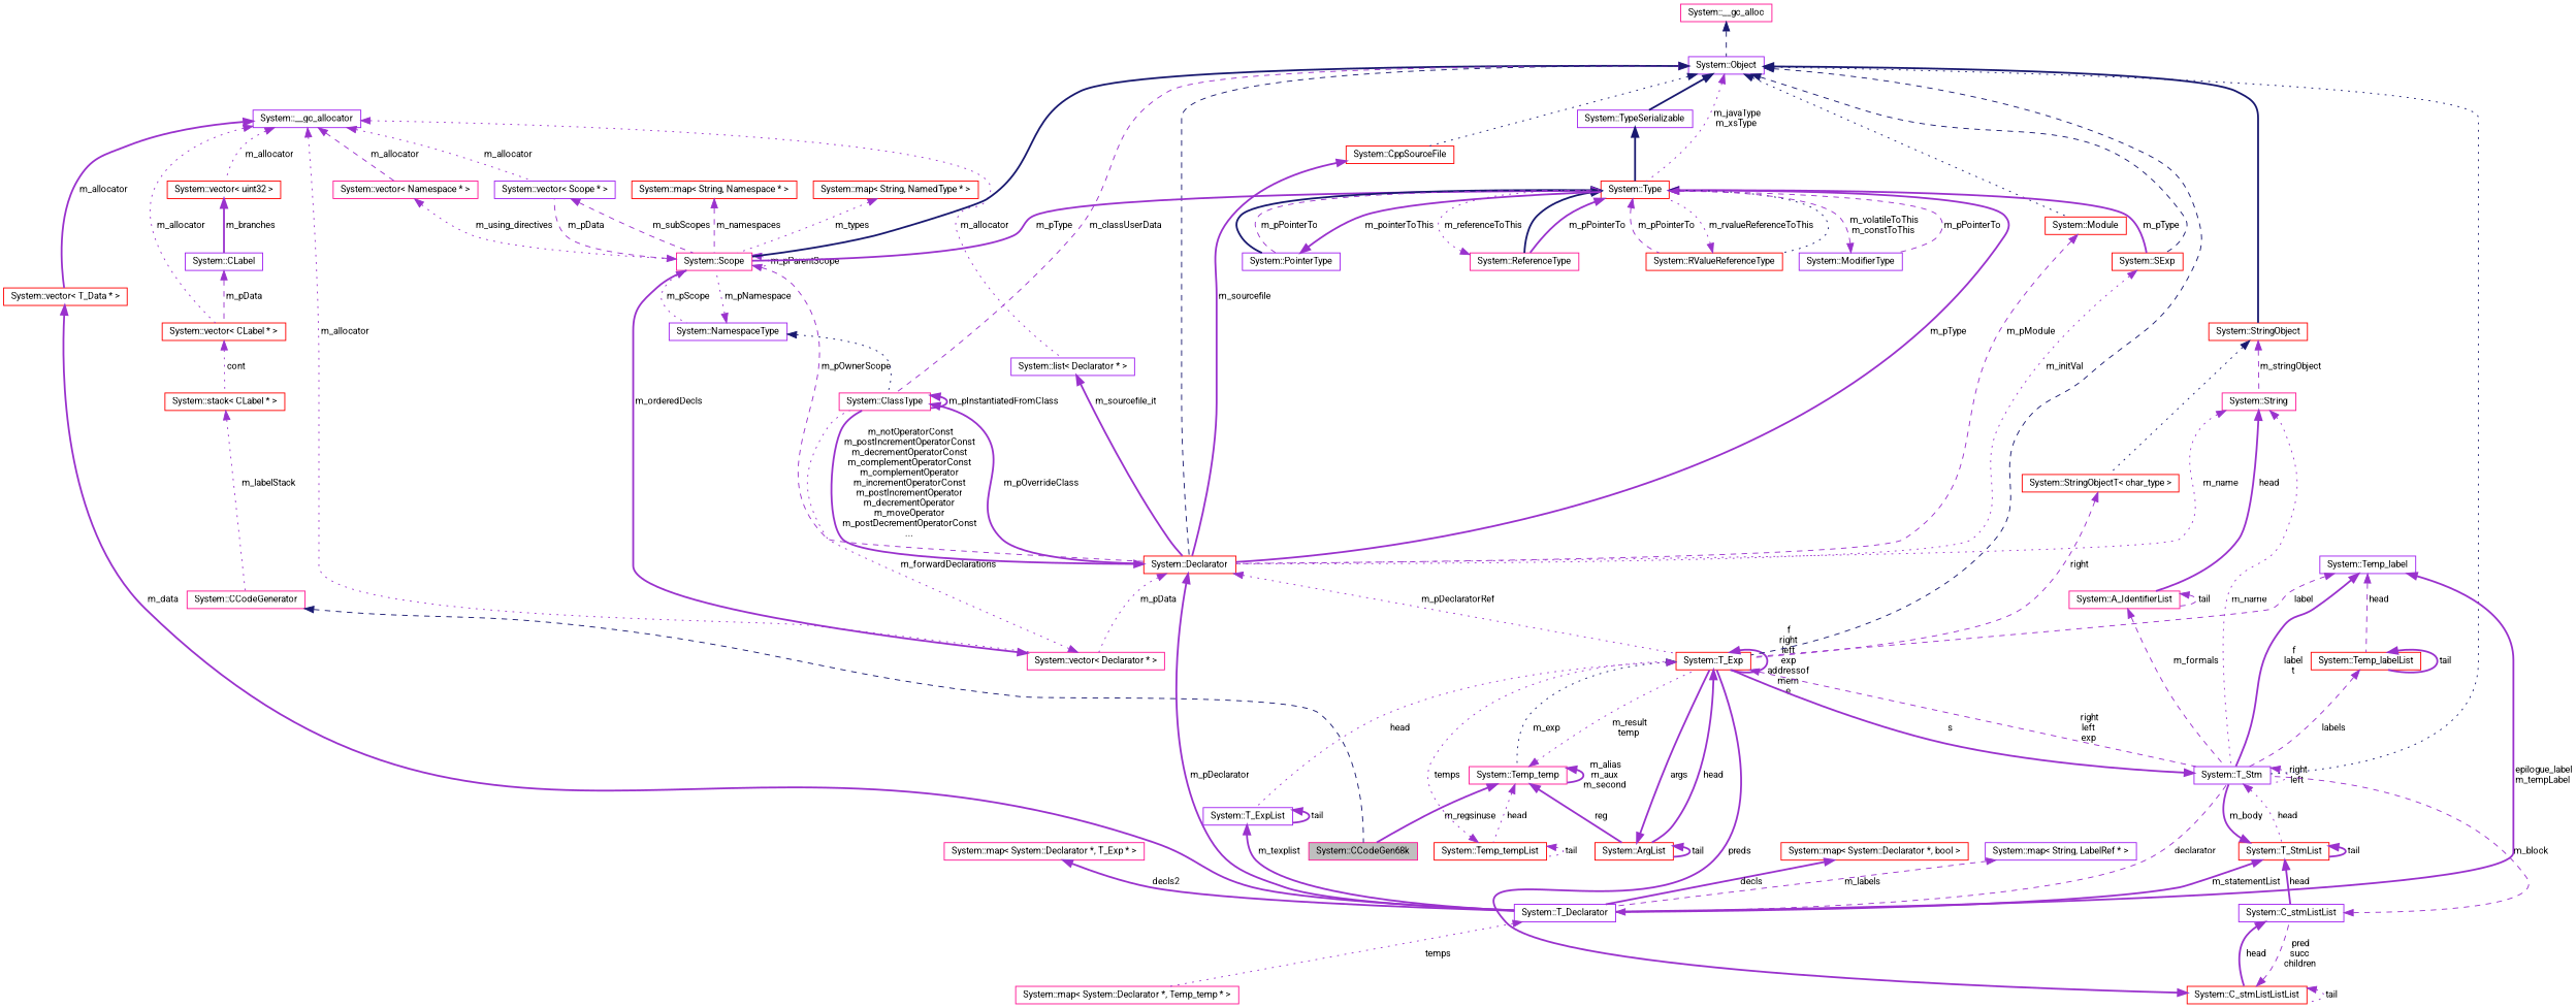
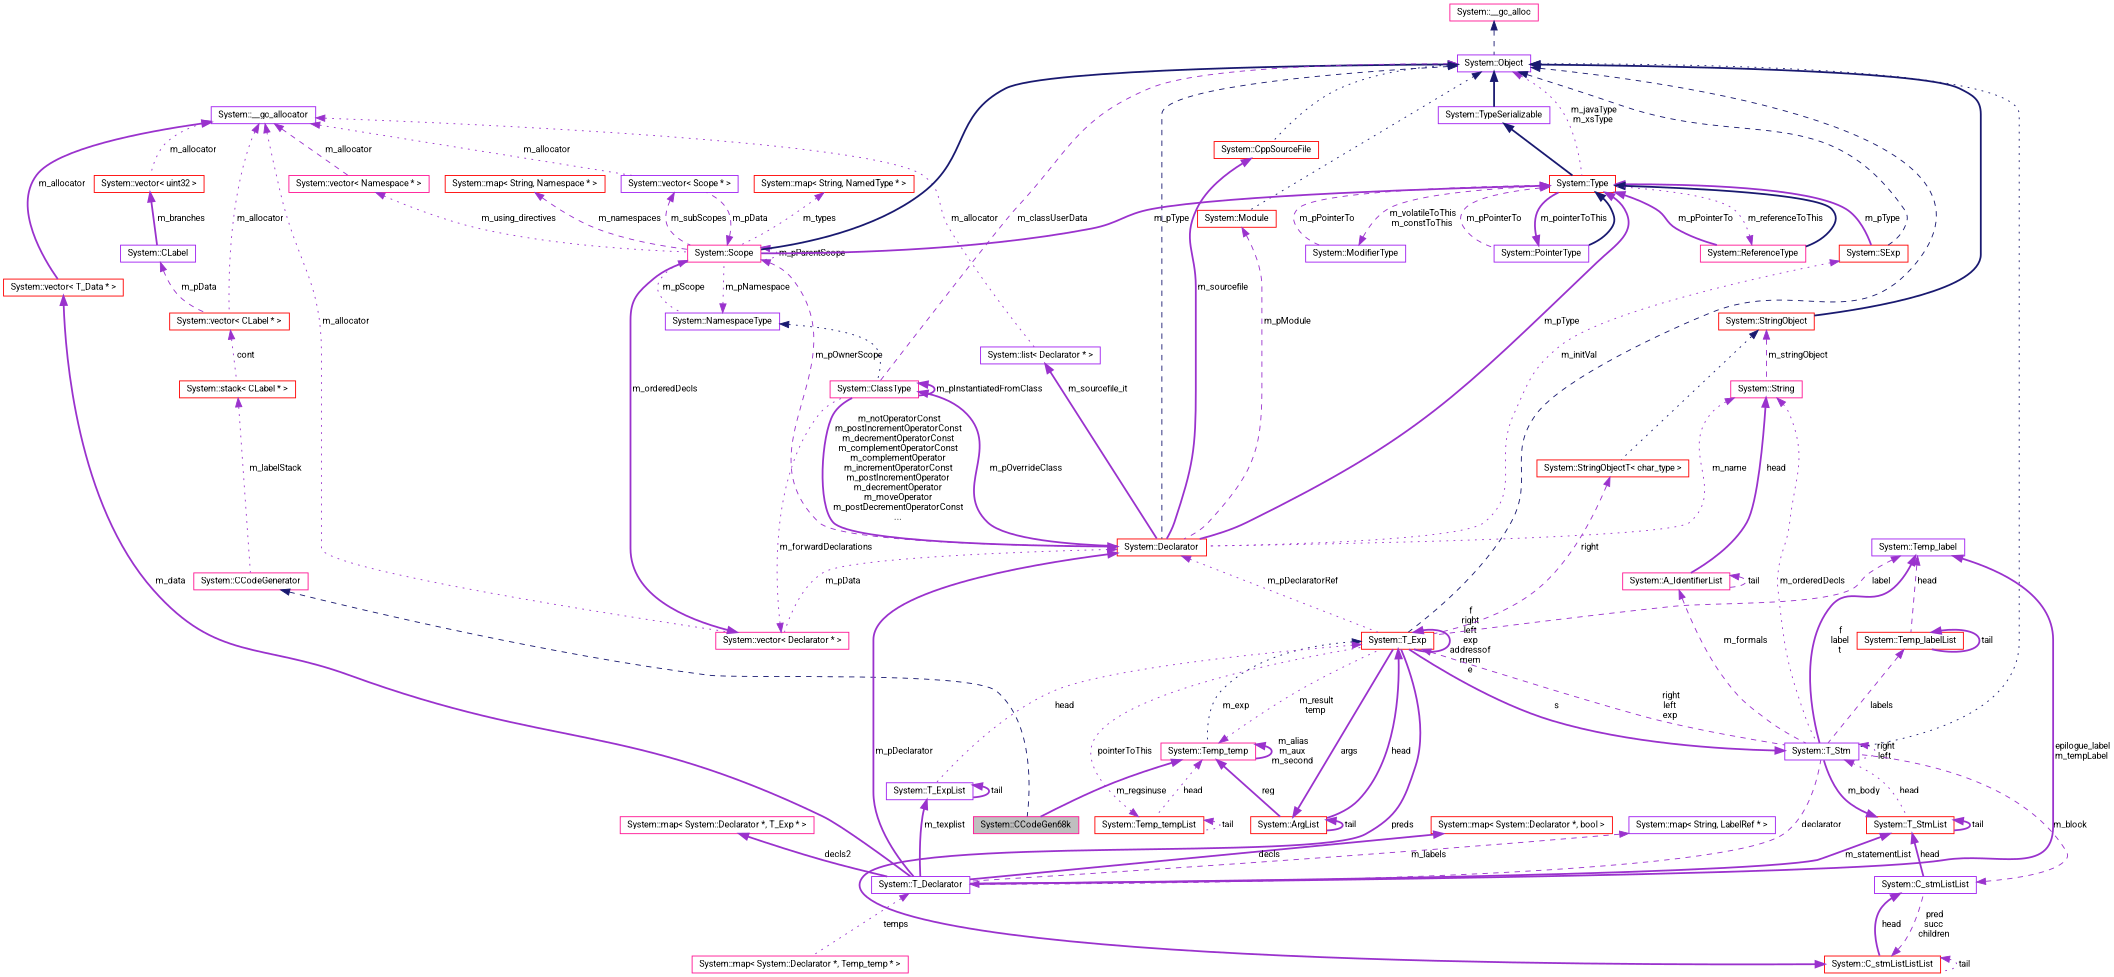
  digraph {
    fontname=Roboto
    node [color=red fillcolor=white fontname=Roboto fontsize=10 shape=record style=filled]
    edge [color=darkorchid3 dir=back fontname=Roboto fontsize=10 labelfontname=Helvetica labelfontsize=10 style=bold]
    n1 [color=deeppink fillcolor=grey75 fontcolor=black height=0.2 label="System::CCodeGen68k" width=0.4]
    n2 [color=deeppink height=0.2 label="System::CCodeGenerator" width=0.4]
    n3 [height=0.2 label="System::stack\< CLabel * \>" width=0.4]
    n4 [height=0.2 label="System::vector\< CLabel * \>" width=0.4]
    n5 [color=purple height=0.2 label="System::__gc_allocator" width=0.4]
    n6 [height=0.2 label="System::vector\< uint32 \>" width=0.4]
    n7 [color=purple height=0.2 label="System::vector\< Scope * \>" width=0.4]
    n8 [color=deeppink height=0.2 label="System::vector\< Namespace * \>" width=0.4]
    n9 [color=deeppink height=0.2 label="System::vector\< Declarator * \>" width=0.4]
    n10 [color=purple height=0.2 label="System::list\< Declarator * \>" width=0.4]
    n11 [height=0.2 label="System::vector\< T_Data * \>" width=0.4]
    n12 [color=purple height=0.2 label="System::CLabel" width=0.4]
    n13 [color=deeppink height=0.2 label="System::Scope" width=0.4]
    n14 [color=deeppink height=0.2 label="System::ClassType" width=0.4]
    n15 [height=0.2 label="System::Declarator" width=0.4]
    n16 [color=purple height=0.2 label="System::T_Declarator" width=0.4]
    n17 [color=deeppink height=0.2 label="System::Temp_temp" width=0.4]
    n18 [height=0.2 label="System::T_Exp" width=0.4]
    n19 [height=0.2 label="System::Temp_tempList" width=0.4]
    n20 [height=0.2 label="System::ArgList" width=0.4]
    n21 [color=purple height=0.2 label="System::T_Stm" width=0.4]
    n22 [color=purple height=0.2 label="System::T_ExpList" width=0.4]
    n23 [height=0.2 label="System::T_StmList" width=0.4]
    n24 [color=purple height=0.2 label="System::Object" width=0.4]
    n25 [height=0.2 label="System::Type" width=0.4]
    n26 [color=purple height=0.2 label="System::TypeSerializable" width=0.4]
    n27 [height=0.2 label="System::SExp" width=0.4]
    n28 [height=0.2 label="System::CppSourceFile" width=0.4]
    n29 [height=0.2 label="System::StringObject" width=0.4]
    n30 [height=0.2 label="System::Module" width=0.4]
    n31 [color=purple height=0.2 label="System::PointerType" width=0.4]
    n32 [color=deeppink height=0.2 label="System::ReferenceType" width=0.4]
-   n33 [height=0.2 label="System::RValueReferenceType" width=0.4]
    n34 [color=purple height=0.2 label="System::ModifierType" width=0.4]
    n35 [color=purple height=0.2 label="System::NamespaceType" width=0.4]
    n36 [color=deeppink height=0.2 label="System::String" width=0.4]
    n37 [height=0.2 label="System::StringObjectT\< char_type \>" width=0.4]
    n38 [color=deeppink height=0.2 label="System::__gc_alloc" width=0.4]
    n39 [height=0.2 label="System::C_stmListListList" width=0.4]
    n40 [color=purple height=0.2 label="System::C_stmListList" width=0.4]
    n41 [color=deeppink height=0.2 label="System::map\< System::Declarator *, Temp_temp * \>" width=0.4]
    n42 [height=0.2 label="System::Temp_labelList" width=0.4]
    n43 [color=purple height=0.2 label="System::Temp_label" width=0.4]
    n44 [height=0.2 label="System::map\< System::Declarator *, bool \>" width=0.4]
    n45 [height=0.2 label="System::map\< String, Namespace * \>" width=0.4]
    n46 [height=0.2 label="System::map\< String, NamedType * \>" width=0.4]
    n47 [color=deeppink height=0.2 label="System::A_IdentifierList" width=0.4]
    n48 [color=purple height=0.2 label="System::map\< String, LabelRef * \>" width=0.4]
    n49 [color=deeppink height=0.2 label="System::map\< System::Declarator *, T_Exp * \>" width=0.4]
    n2 -> n1 [color=midnightblue style=dashed]
    n3 -> n2 [label=" m_labelStack" style=dotted]
    n4 -> n3 [label=" cont" style=dotted]
    n5 -> n4 [label=" m_allocator" style=dotted]
    n5 -> n6 [label=" m_allocator" style=dotted]
    n5 -> n7 [label=" m_allocator" style=dotted]
    n5 -> n8 [label=" m_allocator" style=dashed]
    n5 -> n9 [label=" m_allocator" style=dotted]
    n5 -> n10 [label=" m_allocator" style=dotted]
    n5 -> n11 [label=" m_allocator"]
    n6 -> n12 [label=" m_branches"]
    n7 -> n13 [label=" m_subScopes" style=dashed]
    n8 -> n13 [label=" m_using_directives" style=dotted]
    n9 -> n13 [label=" m_orderedDecls"]
    n9 -> n14 [label=" m_forwardDeclarations" style=dotted]
    n10 -> n15 [label=" m_sourcefile_it"]
    n11 -> n16 [label=" m_data"]
    n12 -> n4 [label=" m_pData" style=dashed]
    n13 -> n7 [label=" m_pData" style=dashed]
    n13 -> n13 [label=" m_pParentScope" style=dotted]
    n13 -> n15 [label=" m_pOwnerScope" style=dashed]
    n13 -> n35 [label=" m_pScope" style=dotted]
    n14 -> n14 [label=" m_pInstantiatedFromClass"]
    n14 -> n15 [label=" m_pOverrideClass"]
    n15 -> n9 [label=" m_pData" style=dotted]
    n15 -> n14 [label=" m_notOperatorConst\nm_postIncrementOperatorConst\nm_decrementOperatorConst\nm_complementOperatorConst\nm_complementOperator\nm_incrementOperatorConst\nm_postIncrementOperator\nm_decrementOperator\nm_moveOperator\nm_postDecrementOperatorConst\n..."]
    n15 -> n16 [label=" m_pDeclarator"]
    n15 -> n18 [label=" m_pDeclaratorRef" style=dotted]
    n16 -> n21 [label=" declarator" style=dashed]
    n16 -> n41 [label=" temps" style=dotted]
    n17 -> n1 [label=" m_regsinuse"]
    n17 -> n17 [label=" m_alias\nm_aux\nm_second"]
    n17 -> n18 [label=" m_result\ntemp" style=dotted]
    n17 -> n19 [label=" head" style=dotted]
    n17 -> n20 [label=" reg"]
    n18 -> n17 [color=midnightblue label=" m_exp" style=dotted]
    n18 -> n18 [label=" f\nright\nleft\nexp\naddressof\nmem\ne"]
    n18 -> n20 [label=" head"]
    n18 -> n21 [label=" right\nleft\nexp" style=dashed]
    n18 -> n22 [label=" head" style=dotted]
-   n19 -> n18 [label=" temps" style=dotted]
+   n19 -> n18 [label=" pointerToThis" style=dotted]
    n19 -> n19 [label=" tail" style=dotted]
    n20 -> n18 [label=" args"]
    n20 -> n20 [label=" tail"]
    n21 -> n18 [label=" s"]
    n21 -> n21 [label=" right\nleft" style=dotted]
    n21 -> n23 [label=" head" style=dotted]
    n22 -> n16 [label=" m_texplist"]
    n22 -> n22 [label=" tail"]
    n23 -> n16 [label=" m_statementList"]
    n23 -> n21 [label=" m_body"]
    n23 -> n23 [label=" tail"]
    n23 -> n40 [label=" head"]
    n24 -> n13 [color=midnightblue]
    n24 -> n14 [label=" m_classUserData" style=dashed]
    n24 -> n15 [color=midnightblue style=dashed]
    n24 -> n18 [color=midnightblue style=dashed]
    n24 -> n21 [color=midnightblue style=dotted]
    n24 -> n25 [label=" m_javaType\nm_xsType" style=dotted]
    n24 -> n26 [color=midnightblue]
    n24 -> n27 [color=midnightblue style=dashed]
    n24 -> n28 [color=midnightblue style=dotted]
    n24 -> n29 [color=midnightblue]
    n24 -> n30 [color=midnightblue style=dotted]
    n25 -> n13 [label=" m_pType"]
    n25 -> n15 [label=" m_pType"]
    n25 -> n27 [label=" m_pType"]
    n25 -> n31 [color=midnightblue]
    n25 -> n31 [label=" m_pPointerTo" style=dashed]
    n25 -> n32 [color=midnightblue]
    n25 -> n32 [label=" m_pPointerTo"]
-   n25 -> n33 [color=midnightblue style=dotted]
-   n25 -> n33 [label=" m_pPointerTo" style=dashed]
    n25 -> n34 [label=" m_pPointerTo" style=dashed]
    n26 -> n25 [color=midnightblue]
    n27 -> n15 [label=" m_initVal" style=dotted]
    n28 -> n15 [label=" m_sourcefile"]
    n29 -> n36 [label=" m_stringObject" style=dashed]
    n29 -> n37 [color=midnightblue style=dotted]
    n30 -> n15 [label=" m_pModule" style=dashed]
    n31 -> n25 [label=" m_pointerToThis"]
    n32 -> n25 [label=" m_referenceToThis" style=dotted]
-   n33 -> n25 [label=" m_rvalueReferenceToThis" style=dotted]
    n34 -> n25 [label=" m_volatileToThis\nm_constToThis" style=dashed]
    n35 -> n13 [label=" m_pNamespace" style=dotted]
    n35 -> n14 [color=midnightblue style=dotted]
    n36 -> n15 [label=" m_name" style=dotted]
-   n36 -> n21 [label=" m_name" style=dotted]
+   n36 -> n21 [label=" m_orderedDecls" style=dotted]
    n36 -> n47 [label=" head"]
    n37 -> n18 [label=" right" style=dashed]
    n38 -> n24 [color=midnightblue style=dashed]
    n39 -> n18 [label=" preds"]
    n39 -> n39 [label=" tail" style=dotted]
    n39 -> n40 [label=" pred\nsucc\nchildren" style=dashed]
    n40 -> n21 [label=" m_block" style=dashed]
    n40 -> n39 [label=" head"]
    n42 -> n21 [label=" labels" style=dashed]
    n42 -> n42 [label=" tail"]
    n43 -> n16 [label=" epilogue_label\nm_tempLabel"]
    n43 -> n18 [label=" label" style=dashed]
    n43 -> n21 [label=" f\nlabel\nt"]
    n43 -> n42 [label=" head" style=dashed]
    n44 -> n16 [label=" decls"]
    n45 -> n13 [label=" m_namespaces" style=dashed]
    n46 -> n13 [label=" m_types" style=dotted]
    n47 -> n21 [label=" m_formals" style=dashed]
    n47 -> n47 [label=" tail" style=dashed]
    n48 -> n16 [label=" m_labels" style=dashed]
    n49 -> n16 [label=" decls2"]
  }
